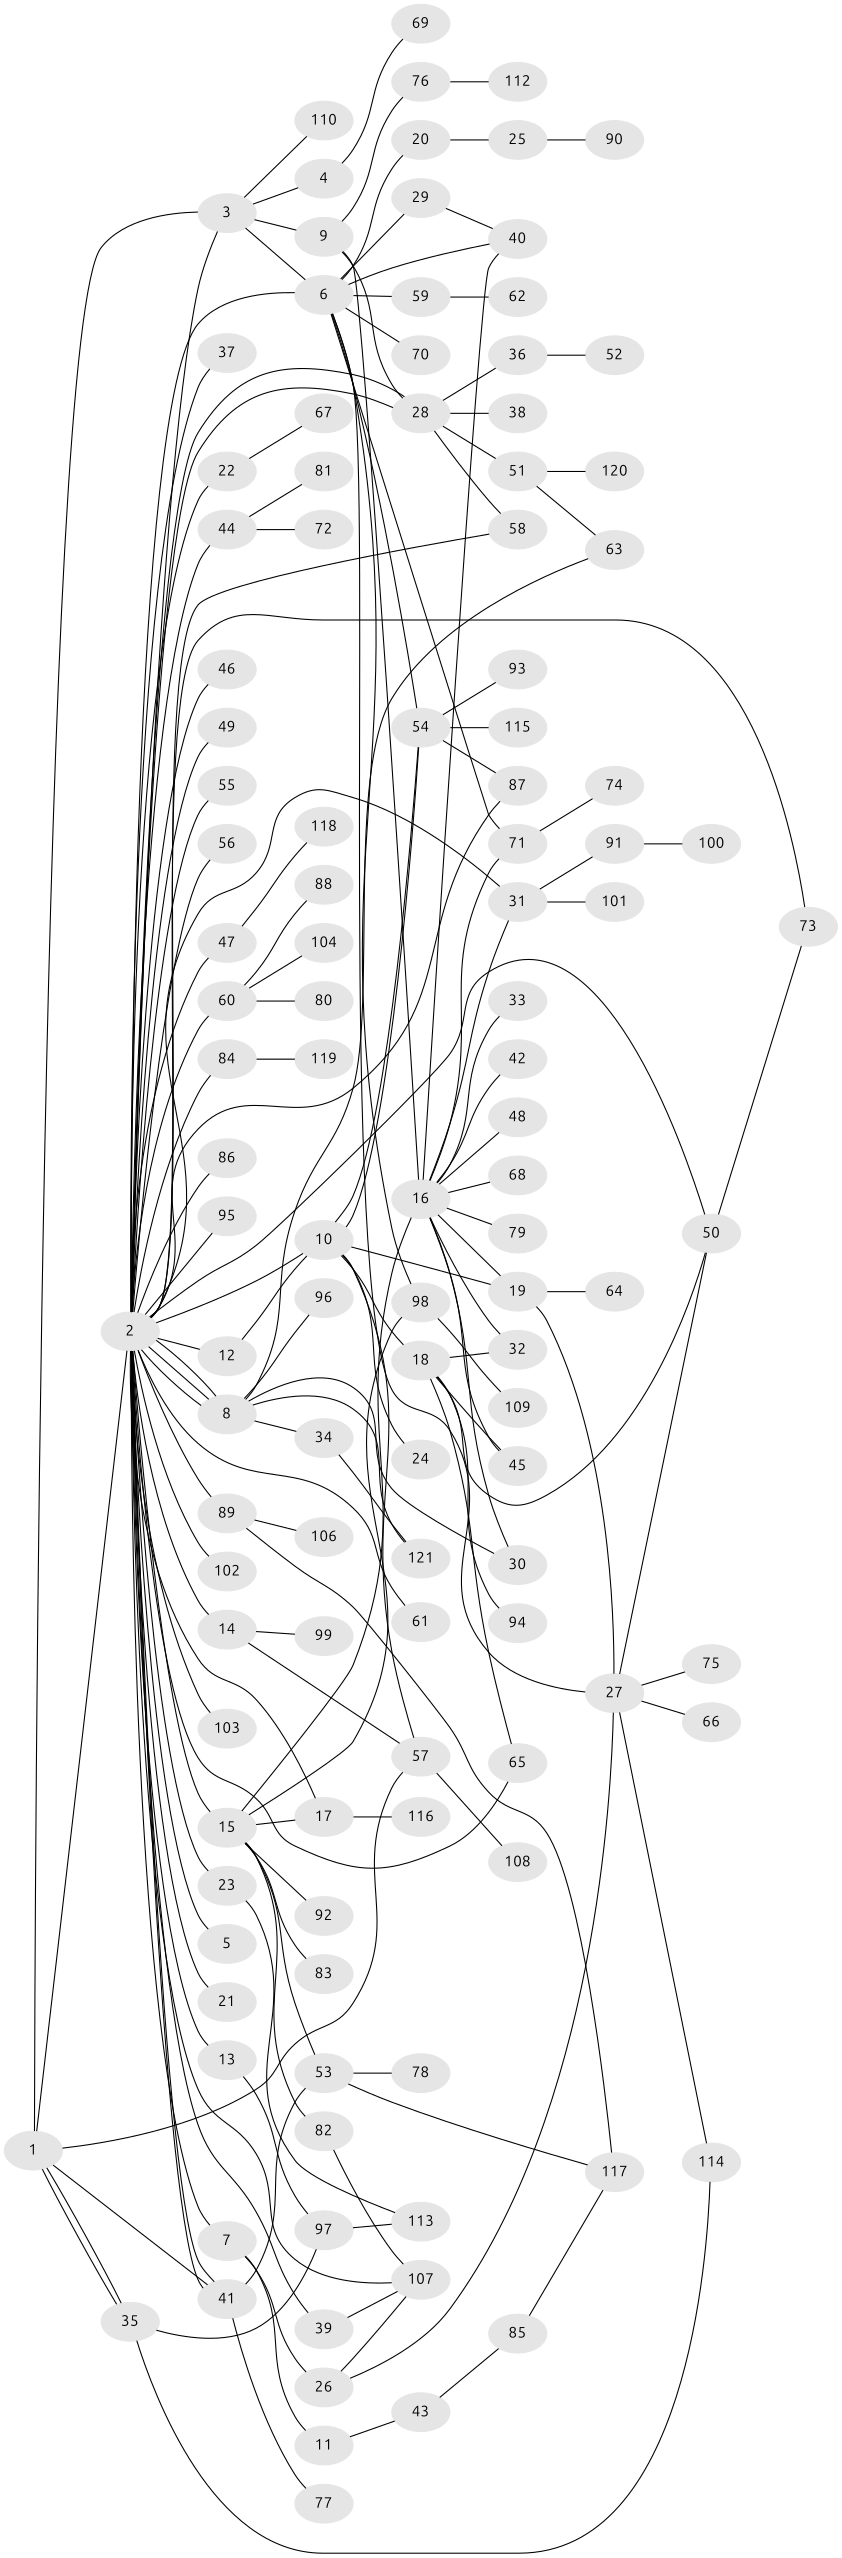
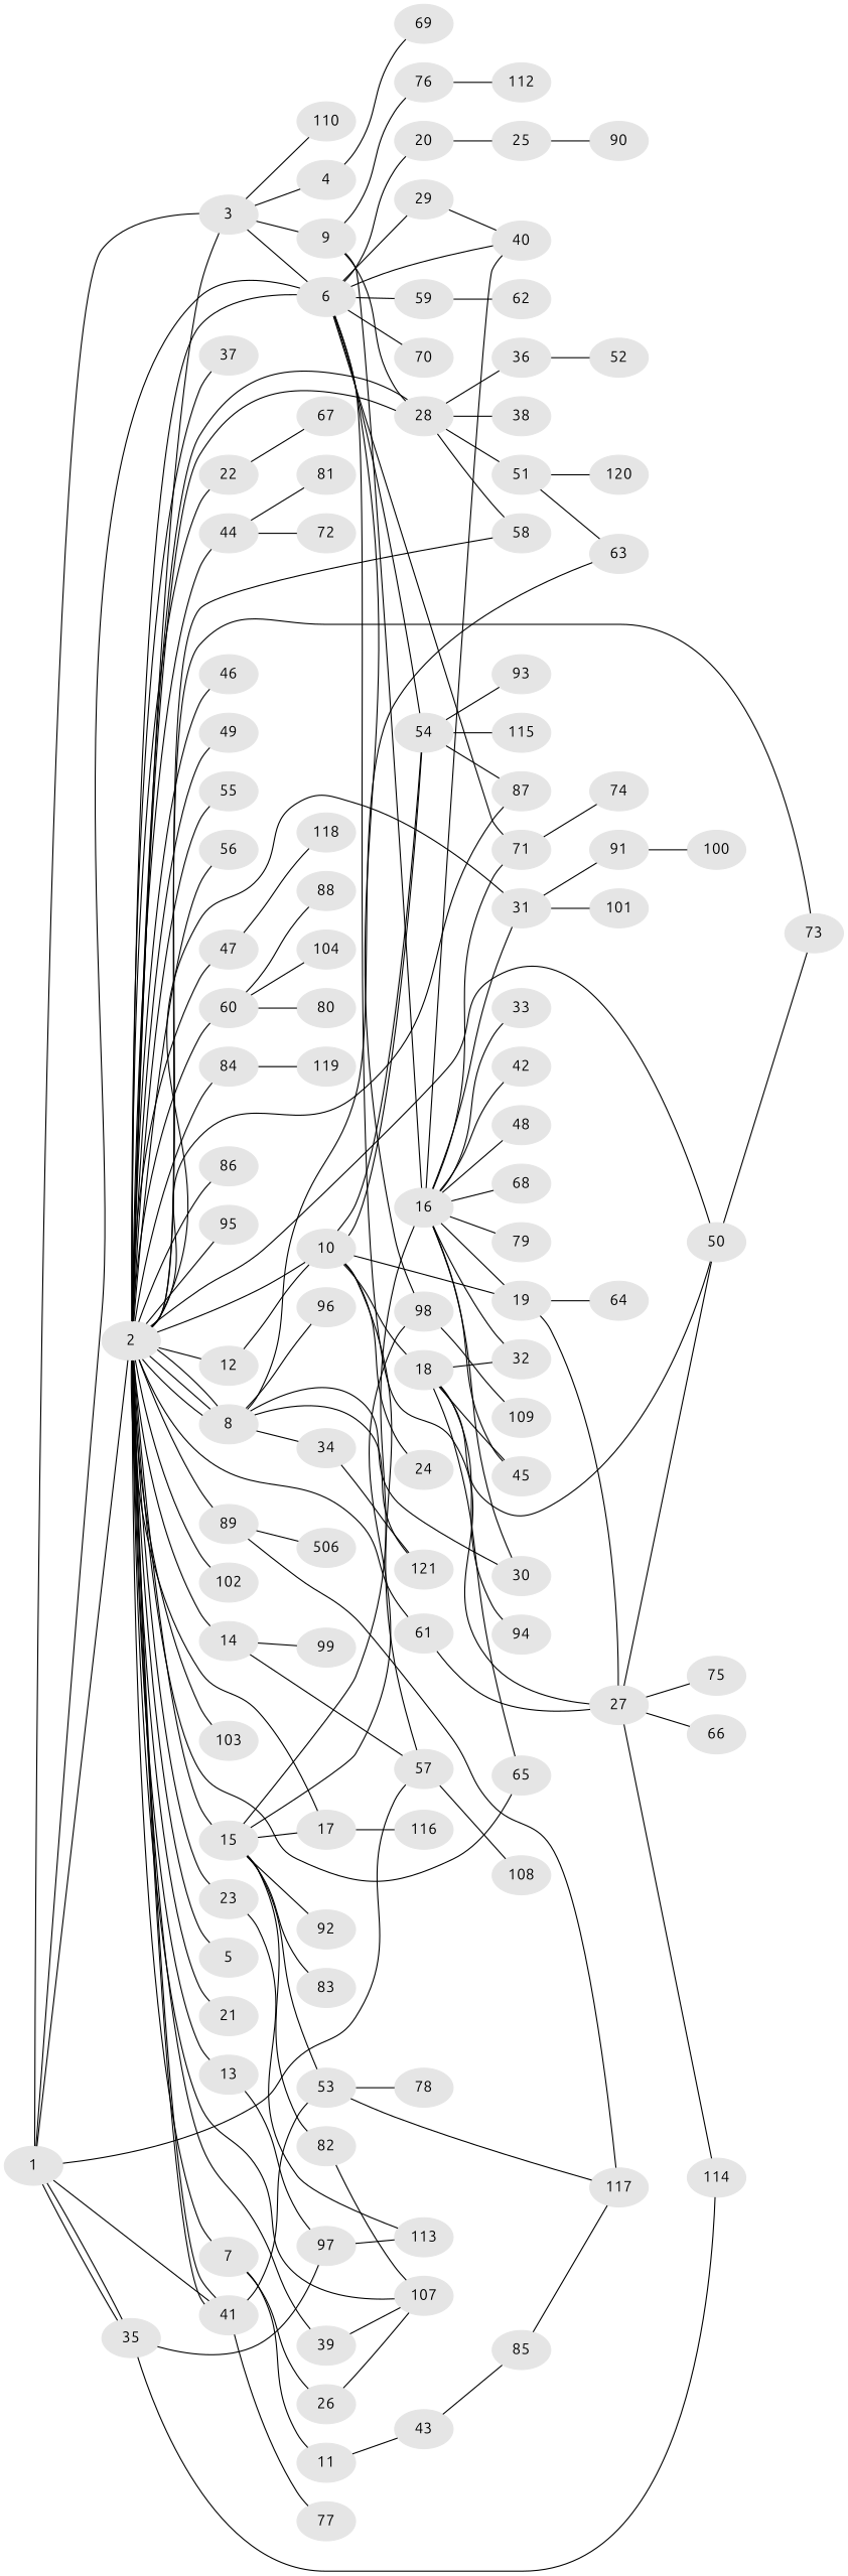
  graph {
    fontname=Ubuntu
    rankdir=LR
    node [color=gray90 fontname=Ubuntu style=filled]
    edge [fontname=Ubuntu]
    1
    2
    3
    6
    35
    41
    57
    5
    7
    8
    10
    12
    13
    14
    15
    17
    21
    22
    23
    28
    31
    37
    39
    44
    46
    47
    49
    50
    55
    56
    58
    60
    61
    65
    73
    84
    86
    87
    89
    95
    102
    103
    107
    4
    9
    110
    20
    27
    29
    40
    54
    59
    70
    71
    98
    97
    114
    53
    77
    108
    11
    26
    30
    34
    63
    96
    n67 [label=121]
    18
    19
    24
    99
    16
    82
    83
    92
    116
    67
    113
    36
    38
    51
    91
    101
    72
    81
    118
    80
    88
    104
    119
    117
-   106
+   106 [label=506]
    69
    76
    25
    66
    75
    93
    115
    62
    74
    109
    43
    32
    33
    42
    45
    48
    68
    79
    112
    94
    64
    85
    78
    90
    52
    120
    100
    1 -- 2
    1 -- 3
+   1 -- 6
    1 -- 35
    1 -- 35
    1 -- 41
    1 -- 57
    2 -- 3
    2 -- 6
    2 -- 41
    2 -- 41
    2 -- 5
    2 -- 7
    2 -- 8
    2 -- 8
    2 -- 8
    2 -- 10
    2 -- 12
    2 -- 13
    2 -- 14
    2 -- 15
    2 -- 17
    2 -- 21
    2 -- 22
    2 -- 23
    2 -- 28
    2 -- 28
    2 -- 31
    2 -- 37
    2 -- 39
    2 -- 44
    2 -- 46
    2 -- 47
    2 -- 49
    2 -- 50
    2 -- 55
    2 -- 56
    2 -- 58
    2 -- 60
    2 -- 61
    2 -- 65
    2 -- 73
    2 -- 84
    2 -- 86
    2 -- 87
    2 -- 89
    2 -- 95
    2 -- 102
    2 -- 103
    2 -- 107
    3 -- 6
    3 -- 4
    3 -- 9
    3 -- 110
    6 -- 20
    6 -- 27
    6 -- 29
    6 -- 40
    6 -- 54
    6 -- 59
    6 -- 70
    6 -- 71
    6 -- 98
    35 -- 97
    35 -- 114
    41 -- 53
    41 -- 77
    57 -- 108
    7 -- 11
    7 -- 26
    8 -- 30
    8 -- 34
    8 -- 63
    8 -- 96
    8 -- n67
    10 -- 57
    10 -- 54
    10 -- 54
    10 -- 18
    10 -- 19
    10 -- 24
    12 -- 10
    13 -- 97
    14 -- 57
    14 -- 99
    15 -- 17
    15 -- 98
    15 -- 53
    15 -- 16
    15 -- 82
    15 -- 83
    15 -- 92
    17 -- 116
    22 -- 67
    23 -- 113
    28 -- 58
    28 -- 36
    28 -- 38
    28 -- 51
    31 -- 91
    31 -- 101
    39 -- 107
    44 -- 72
    44 -- 81
    47 -- 118
    50 -- 73
    60 -- 80
    60 -- 88
    60 -- 104
    84 -- 119
    89 -- 117
    89 -- 106
    4 -- 69
    9 -- 28
    9 -- 16
    9 -- 76
    20 -- 25
    27 -- 50
    27 -- 114
    27 -- 66
    27 -- 75
    29 -- 40
    54 -- 87
    54 -- 93
    54 -- 115
    59 -- 62
    71 -- 74
    98 -- 109
    97 -- 113
    53 -- 117
    53 -- 78
    11 -- 43
    26 -- 107
-   26 -- 27
+   61 -- 27
    34 -- n67
    18 -- 50
    18 -- 65
    18 -- 32
    18 -- 45
    18 -- 94
    19 -- 27
    19 -- 64
    16 -- 31
    16 -- 40
    16 -- 71
    16 -- 30
    16 -- 19
    16 -- 32
    16 -- 33
    16 -- 42
    16 -- 45
    16 -- 48
    16 -- 68
    16 -- 79
    82 -- 107
    36 -- 52
    51 -- 63
    51 -- 120
    91 -- 100
    76 -- 112
    25 -- 90
    43 -- 85
    85 -- 117
  }
